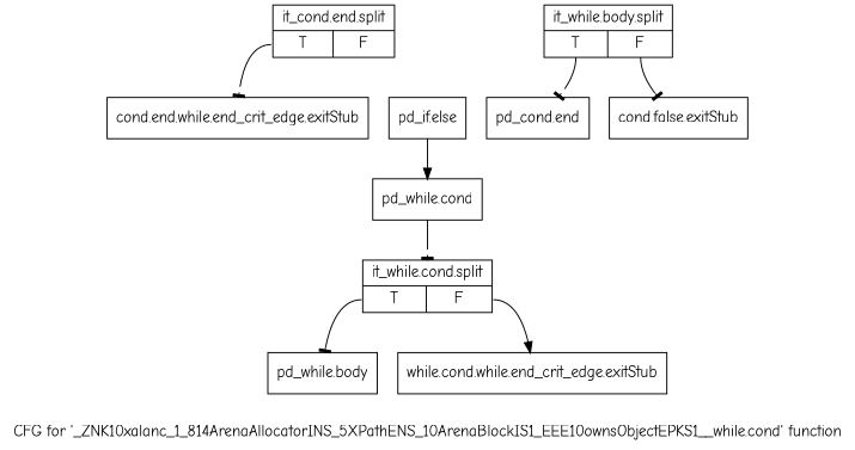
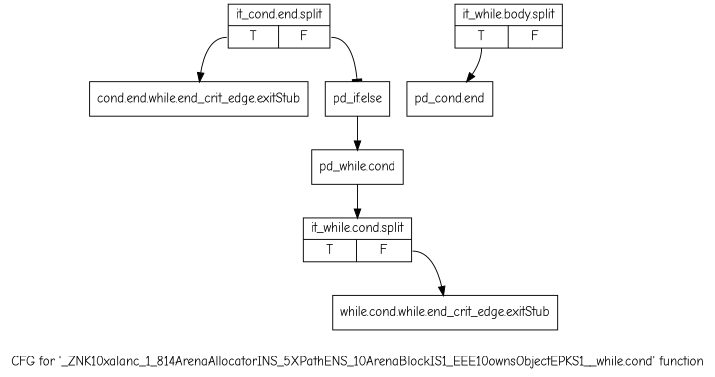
  digraph {
    fontname="Comic Neue"
    label="CFG for '_ZNK10xalanc_1_814ArenaAllocatorINS_5XPathENS_10ArenaBlockIS1_EEE10ownsObjectEPKS1__while.cond' function"
    node [fontname="Comic Neue" shape=record]
    edge [arrowhead=normal fontname="Comic Neue" tailport=s1]
    n1 [label="{pd_while.cond}"]
    n2 [label="{it_while.cond.split|{<s0>T|<s1>F}}"]
    n3 [label="{while.cond.while.end_crit_edge.exitStub}"]
-   n4 [label="{pd_while.body}"]
-   n5 [label="{cond.false.exitStub}"]
    n6 [label="{cond.end.while.end_crit_edge.exitStub}"]
    n7 [label="{it_while.body.split|{<s0>T|<s1>F}}"]
    n8 [label="{pd_cond.end}"]
    n9 [label="{it_cond.end.split|{<s0>T|<s1>F}}"]
    n10 [label="{pd_if.else}"]
-   n1 -> n2 [arrowhead=tee tailport=""]
+   n1 -> n2 [tailport=""]
    n2 -> n3
-   n2 -> n4 [arrowhead=tee tailport=s0]
-   n7 -> n5 [arrowhead=tee]
-   n7 -> n8 [arrowhead=tee tailport=s0]
-   n9 -> n6 [arrowhead=tee tailport=s0]
+   n7 -> n8 [tailport=s0]
+   n9 -> n6 [tailport=s0]
+   n9 -> n10 [arrowhead=tee]
    n10 -> n1 [tailport=""]
  }
